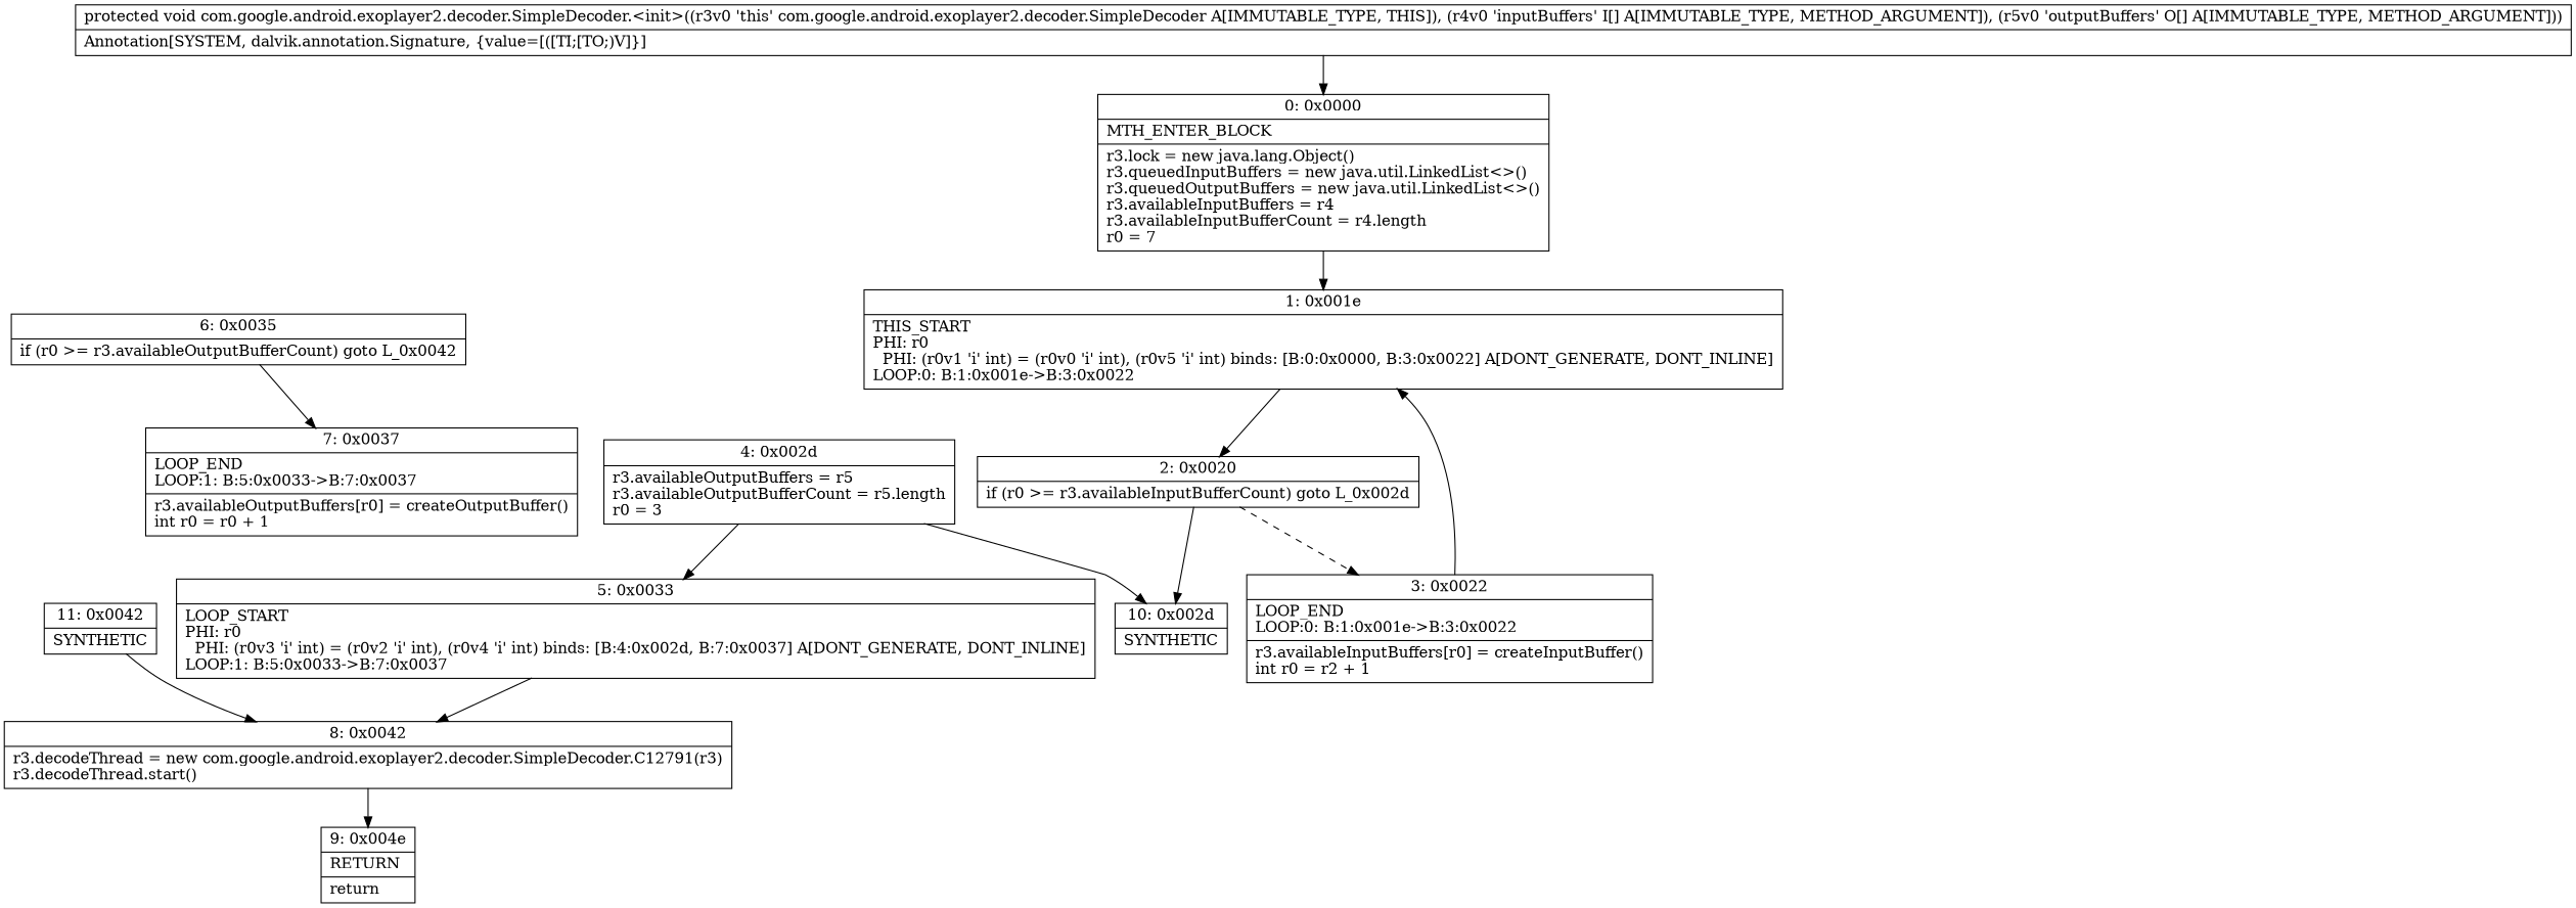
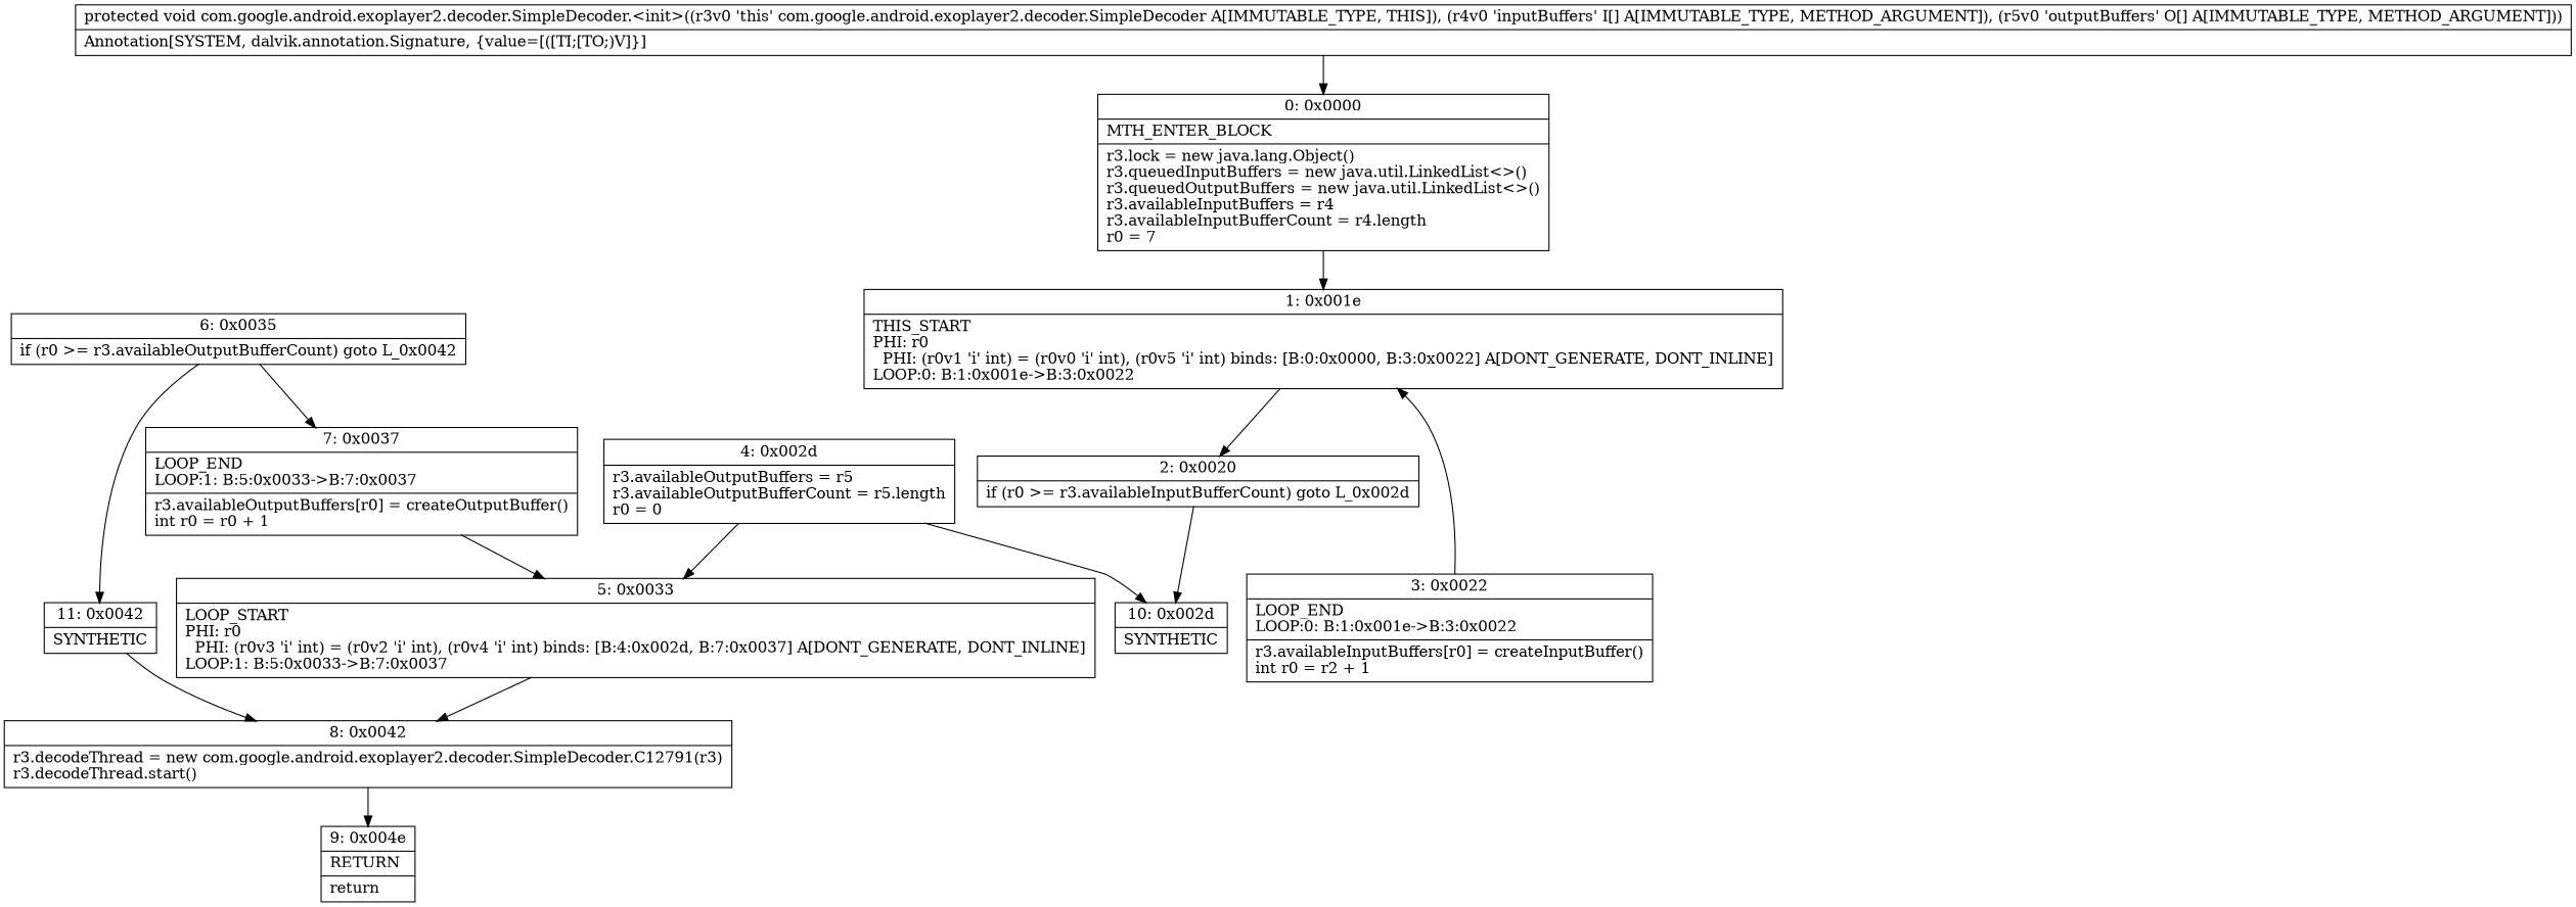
  digraph {
    node [shape=record]
    n1 [label="{0\:\ 0x0000|MTH_ENTER_BLOCK\l|r3.lock = new java.lang.Object()\lr3.queuedInputBuffers = new java.util.LinkedList\<\>()\lr3.queuedOutputBuffers = new java.util.LinkedList\<\>()\lr3.availableInputBuffers = r4\lr3.availableInputBufferCount = r4.length\lr0 = 7\l}"]
    n2 [label="{1\:\ 0x001e|THIS_START\lPHI: r0 \l  PHI: (r0v1 'i' int) = (r0v0 'i' int), (r0v5 'i' int) binds: [B:0:0x0000, B:3:0x0022] A[DONT_GENERATE, DONT_INLINE]\lLOOP:0: B:1:0x001e\-\>B:3:0x0022\l}"]
    n3 [label="{2\:\ 0x0020|if (r0 \>= r3.availableInputBufferCount) goto L_0x002d\l}"]
    n4 [label="{3\:\ 0x0022|LOOP_END\lLOOP:0: B:1:0x001e\-\>B:3:0x0022\l|r3.availableInputBuffers[r0] = createInputBuffer()\lint r0 = r2 + 1\l}"]
    n5 [label="{10\:\ 0x002d|SYNTHETIC\l}"]
-   n6 [label="{4\:\ 0x002d|r3.availableOutputBuffers = r5\lr3.availableOutputBufferCount = r5.length\lr0 = 3\l}"]
+   n6 [label="{4\:\ 0x002d|r3.availableOutputBuffers = r5\lr3.availableOutputBufferCount = r5.length\lr0 = 0\l}"]
    n7 [label="{5\:\ 0x0033|LOOP_START\lPHI: r0 \l  PHI: (r0v3 'i' int) = (r0v2 'i' int), (r0v4 'i' int) binds: [B:4:0x002d, B:7:0x0037] A[DONT_GENERATE, DONT_INLINE]\lLOOP:1: B:5:0x0033\-\>B:7:0x0037\l}"]
    n8 [label="{8\:\ 0x0042|r3.decodeThread = new com.google.android.exoplayer2.decoder.SimpleDecoder.C12791(r3)\lr3.decodeThread.start()\l}"]
    n9 [label="{6\:\ 0x0035|if (r0 \>= r3.availableOutputBufferCount) goto L_0x0042\l}"]
    n10 [label="{7\:\ 0x0037|LOOP_END\lLOOP:1: B:5:0x0033\-\>B:7:0x0037\l|r3.availableOutputBuffers[r0] = createOutputBuffer()\lint r0 = r0 + 1\l}"]
    n11 [label="{11\:\ 0x0042|SYNTHETIC\l}"]
    n12 [label="{9\:\ 0x004e|RETURN\l|return\l}"]
    n13 [label="{protected void com.google.android.exoplayer2.decoder.SimpleDecoder.\<init\>((r3v0 'this' com.google.android.exoplayer2.decoder.SimpleDecoder A[IMMUTABLE_TYPE, THIS]), (r4v0 'inputBuffers' I[] A[IMMUTABLE_TYPE, METHOD_ARGUMENT]), (r5v0 'outputBuffers' O[] A[IMMUTABLE_TYPE, METHOD_ARGUMENT]))  | Annotation[SYSTEM, dalvik.annotation.Signature, \{value=[([TI;[TO;)V]\}]\l}"]
    n1 -> n2
    n2 -> n3
-   n3 -> n4 [style=dashed]
    n3 -> n5
    n4 -> n2
    n6 -> n5
    n6 -> n7
    n7 -> n8
    n8 -> n12
    n9 -> n10 [style=solid]
+   n9 -> n11
+   n10 -> n7
    n11 -> n8
    n13 -> n1
  }
